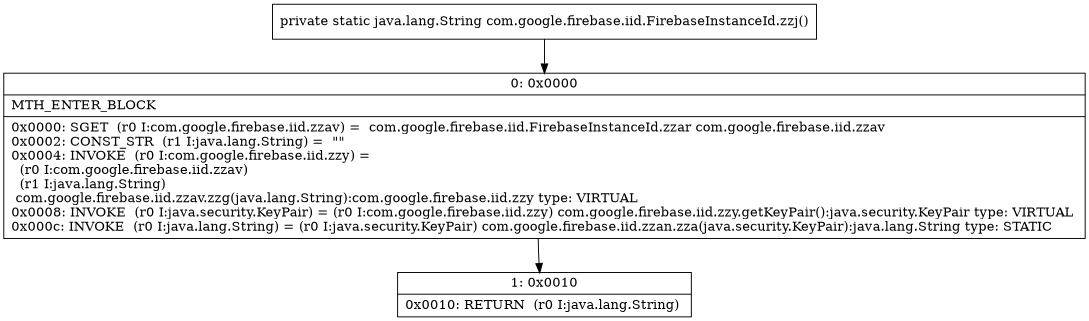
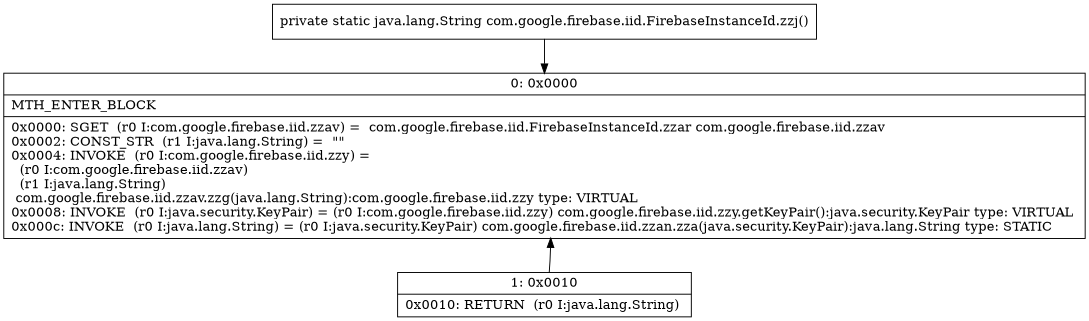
  digraph {
    node [shape=record]
    n1 [label="{0\:\ 0x0000|MTH_ENTER_BLOCK\l|0x0000: SGET  (r0 I:com.google.firebase.iid.zzav) =  com.google.firebase.iid.FirebaseInstanceId.zzar com.google.firebase.iid.zzav \l0x0002: CONST_STR  (r1 I:java.lang.String) =  \"\" \l0x0004: INVOKE  (r0 I:com.google.firebase.iid.zzy) = \l  (r0 I:com.google.firebase.iid.zzav)\l  (r1 I:java.lang.String)\l com.google.firebase.iid.zzav.zzg(java.lang.String):com.google.firebase.iid.zzy type: VIRTUAL \l0x0008: INVOKE  (r0 I:java.security.KeyPair) = (r0 I:com.google.firebase.iid.zzy) com.google.firebase.iid.zzy.getKeyPair():java.security.KeyPair type: VIRTUAL \l0x000c: INVOKE  (r0 I:java.lang.String) = (r0 I:java.security.KeyPair) com.google.firebase.iid.zzan.zza(java.security.KeyPair):java.lang.String type: STATIC \l}"]
    n2 [label="{1\:\ 0x0010|0x0010: RETURN  (r0 I:java.lang.String) \l}"]
    n3 [label="{private static java.lang.String com.google.firebase.iid.FirebaseInstanceId.zzj() }"]
-   n1 -> n2
+   n2 -> n1
    n3 -> n1
  }
